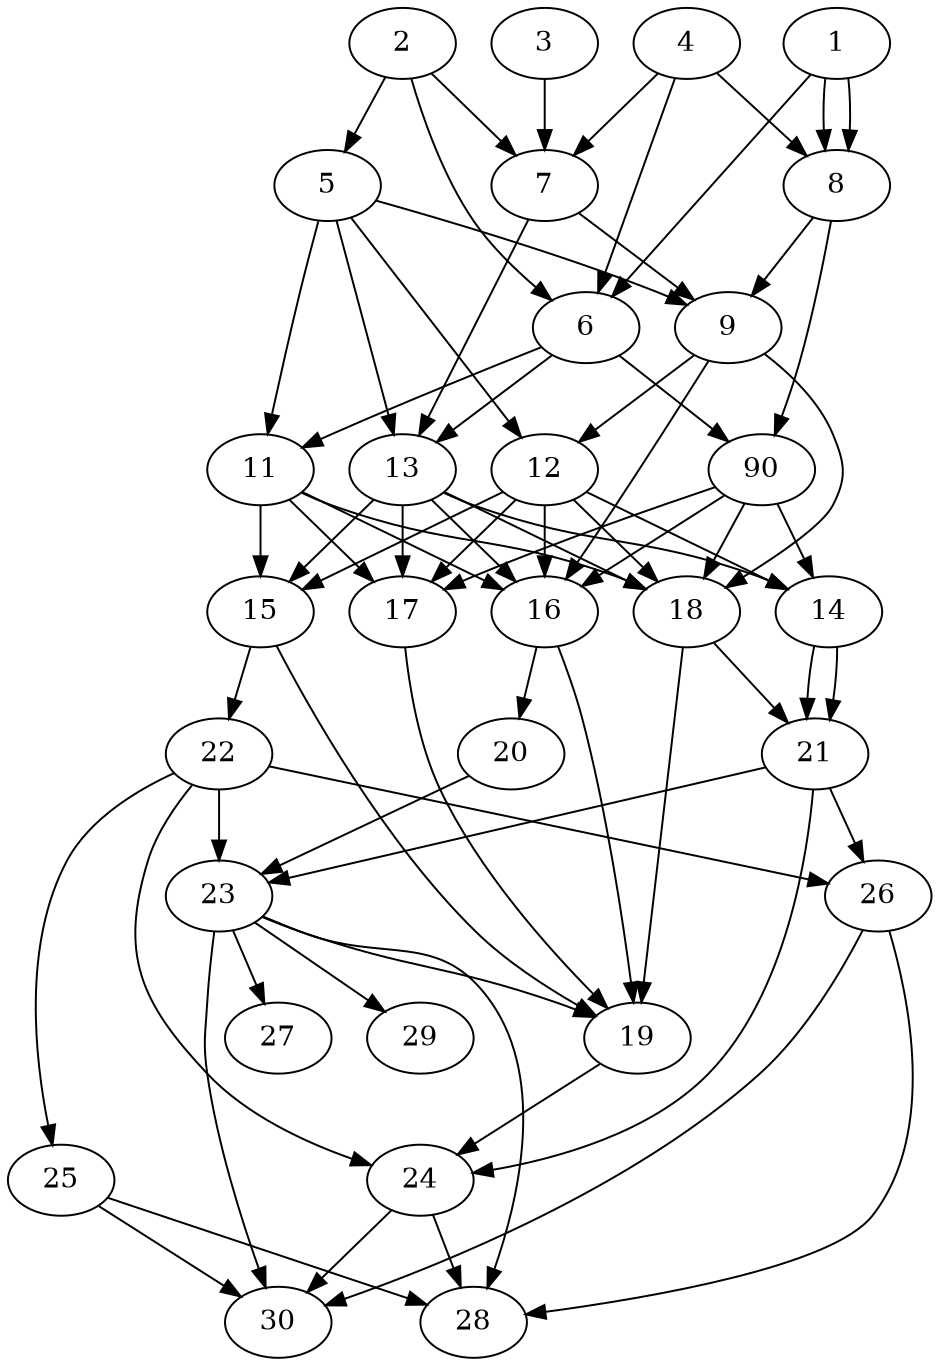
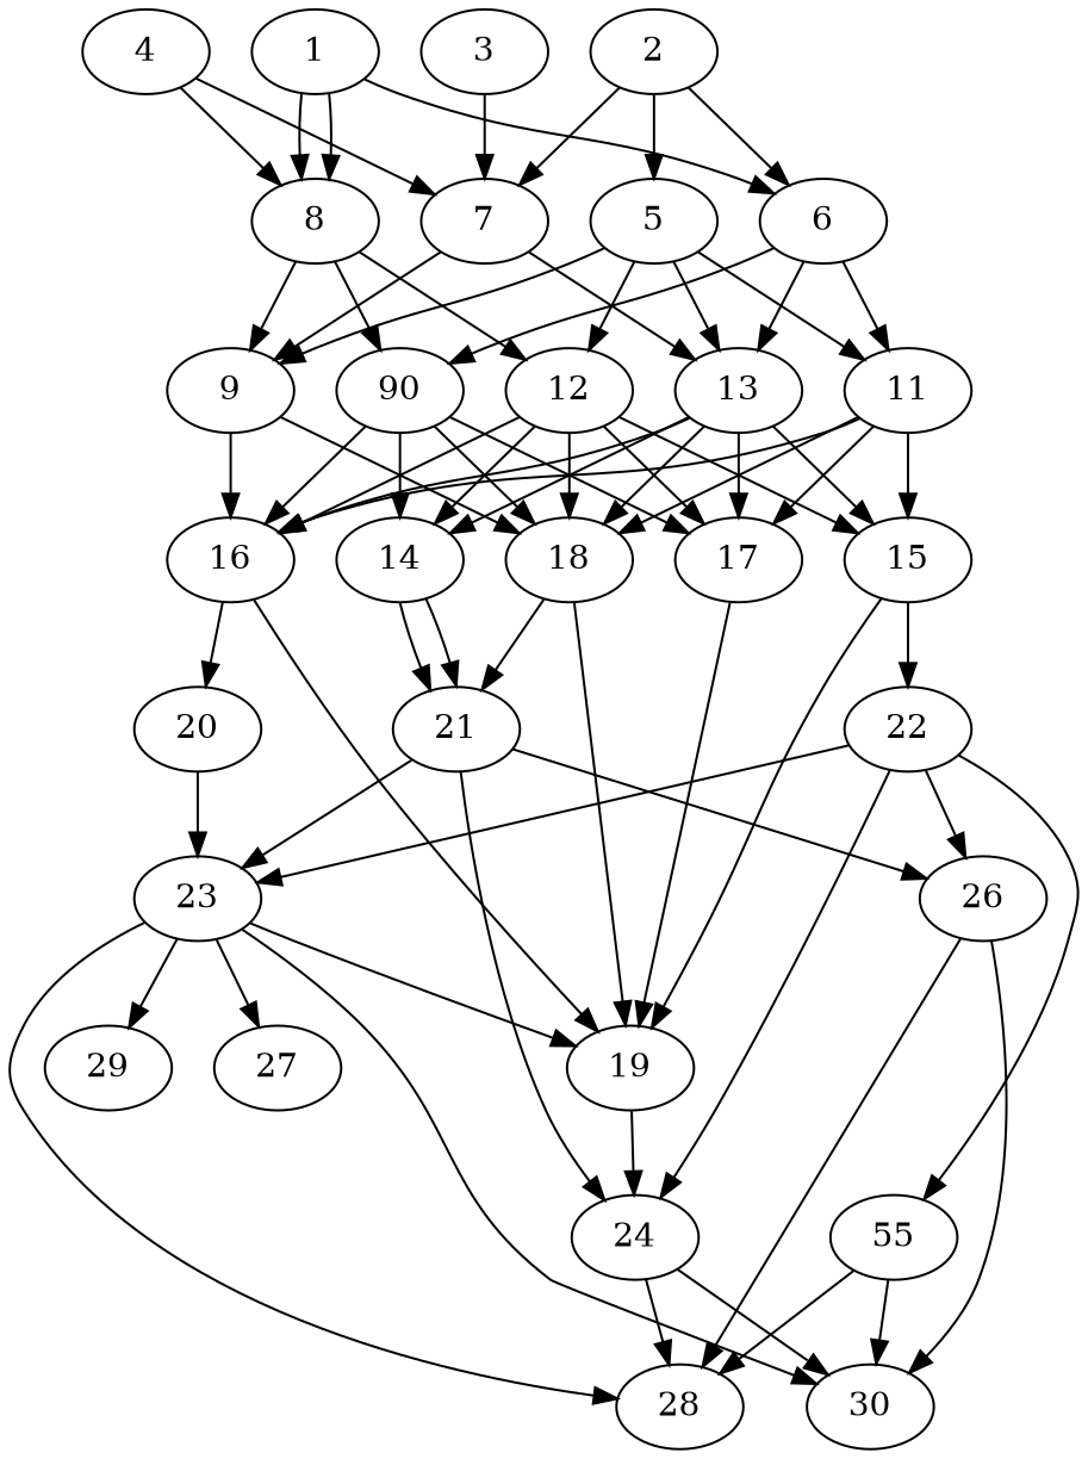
  digraph {
    node [alpha=0.17]
    1 [alpha=0.06 expect_size=26682368]
    6 [alpha=0.13 expect_size=26593280]
    8 [alpha=0.05 expect_size=34121728]
    11 [alpha=0.04 expect_size=22386688]
    13 [alpha=0.02 expect_size=51495936]
    n6 [alpha=0.02 expect_size=26998784 label=90]
    9 [alpha=0.15 expect_size=47869952]
    12 [alpha=0.11 expect_size=35619840]
    16 [alpha=0.03 expect_size=28445696]
    18 [expect_size=6288384]
    17 [alpha=0.06 expect_size=11676672]
    15 [alpha=0.03 expect_size=40826880]
    14 [alpha=0.10 expect_size=32540672]
    2 [alpha=0.07 expect_size=11755520]
    5 [alpha=0.15 expect_size=28165120]
    7 [alpha=0.18 expect_size=48727040]
    3 [alpha=0.12 expect_size=11344896]
    4 [alpha=0.04 expect_size=38055936]
    21 [alpha=0.06 expect_size=9576448]
    19 [expect_size=17266688]
    20 [alpha=0.07 expect_size=52084736]
    22 [alpha=0.07 expect_size=19159040]
    23 [alpha=0.11 expect_size=45425664]
    24 [alpha=0.10 expect_size=49876992]
    26 [alpha=0.14 expect_size=33316864]
-   25 [expect_size=26723328]
+   25 [expect_size=26723328 label=55]
    27 [alpha=0.09 expect_size=39399424]
    28 [expect_size=5855232]
    29 [alpha=0.03 expect_size=45080576]
    30 [expect_size=38127616]
    1 -> 6
    1 -> 8
    1 -> 8
    6 -> 11
    6 -> 13
    6 -> n6
    8 -> n6
    8 -> 9
-   9 -> 12
+   8 -> 12
    11 -> 16
    11 -> 18
    11 -> 17
    11 -> 15
    13 -> 16
    13 -> 18
    13 -> 17
    13 -> 15
    13 -> 14
    n6 -> 16
    n6 -> 18
    n6 -> 17
    n6 -> 14
    9 -> 16
    9 -> 18
    12 -> 16
    12 -> 18
    12 -> 17
    12 -> 15
    12 -> 14
    16 -> 19
    16 -> 20
    18 -> 21
    18 -> 19
    17 -> 19
    15 -> 19
    15 -> 22
    14 -> 21
    14 -> 21
    2 -> 6
    2 -> 5
    2 -> 7
    5 -> 11
    5 -> 13
    5 -> 9
    5 -> 12
    7 -> 13
    7 -> 9
    3 -> 7
-   4 -> 6
    4 -> 8
    4 -> 7
    21 -> 23
    21 -> 24
    21 -> 26
    19 -> 24
    20 -> 23
    22 -> 23
    22 -> 24
    22 -> 26
    22 -> 25
    23 -> 19
    23 -> 27
    23 -> 28
    23 -> 29
    23 -> 30
    24 -> 28
    24 -> 30
    26 -> 28
    26 -> 30
    25 -> 28
    25 -> 30
  }
